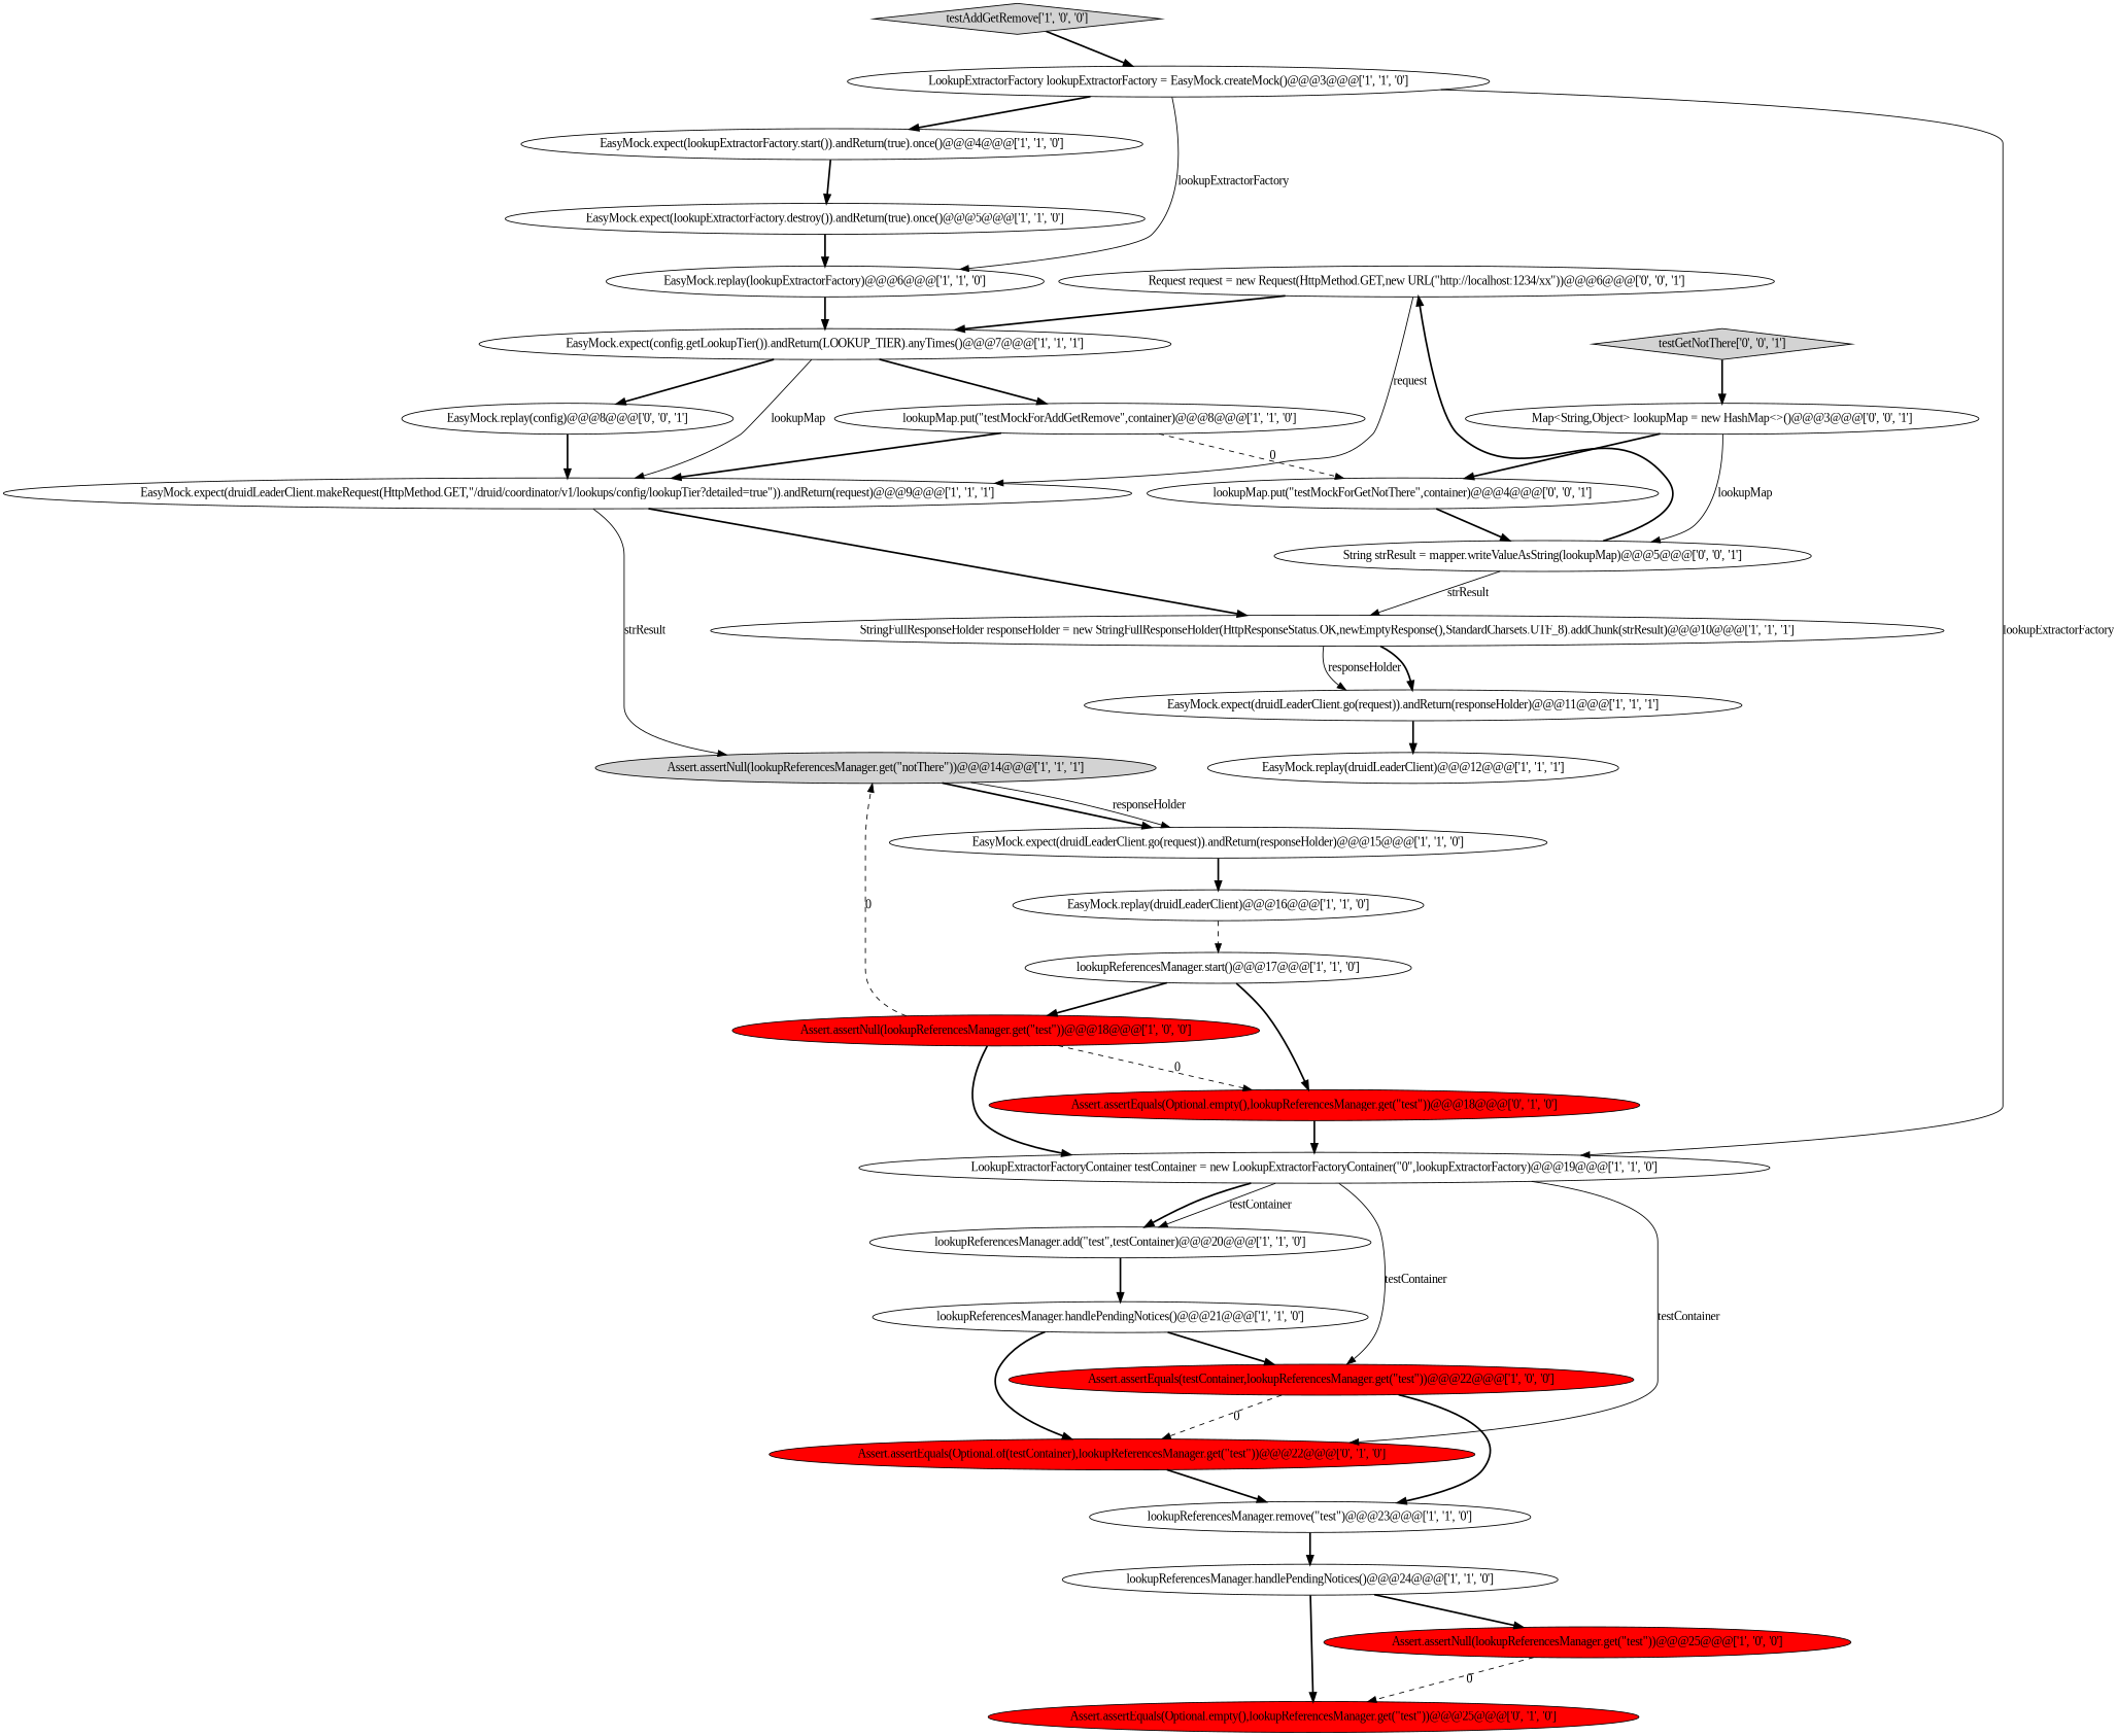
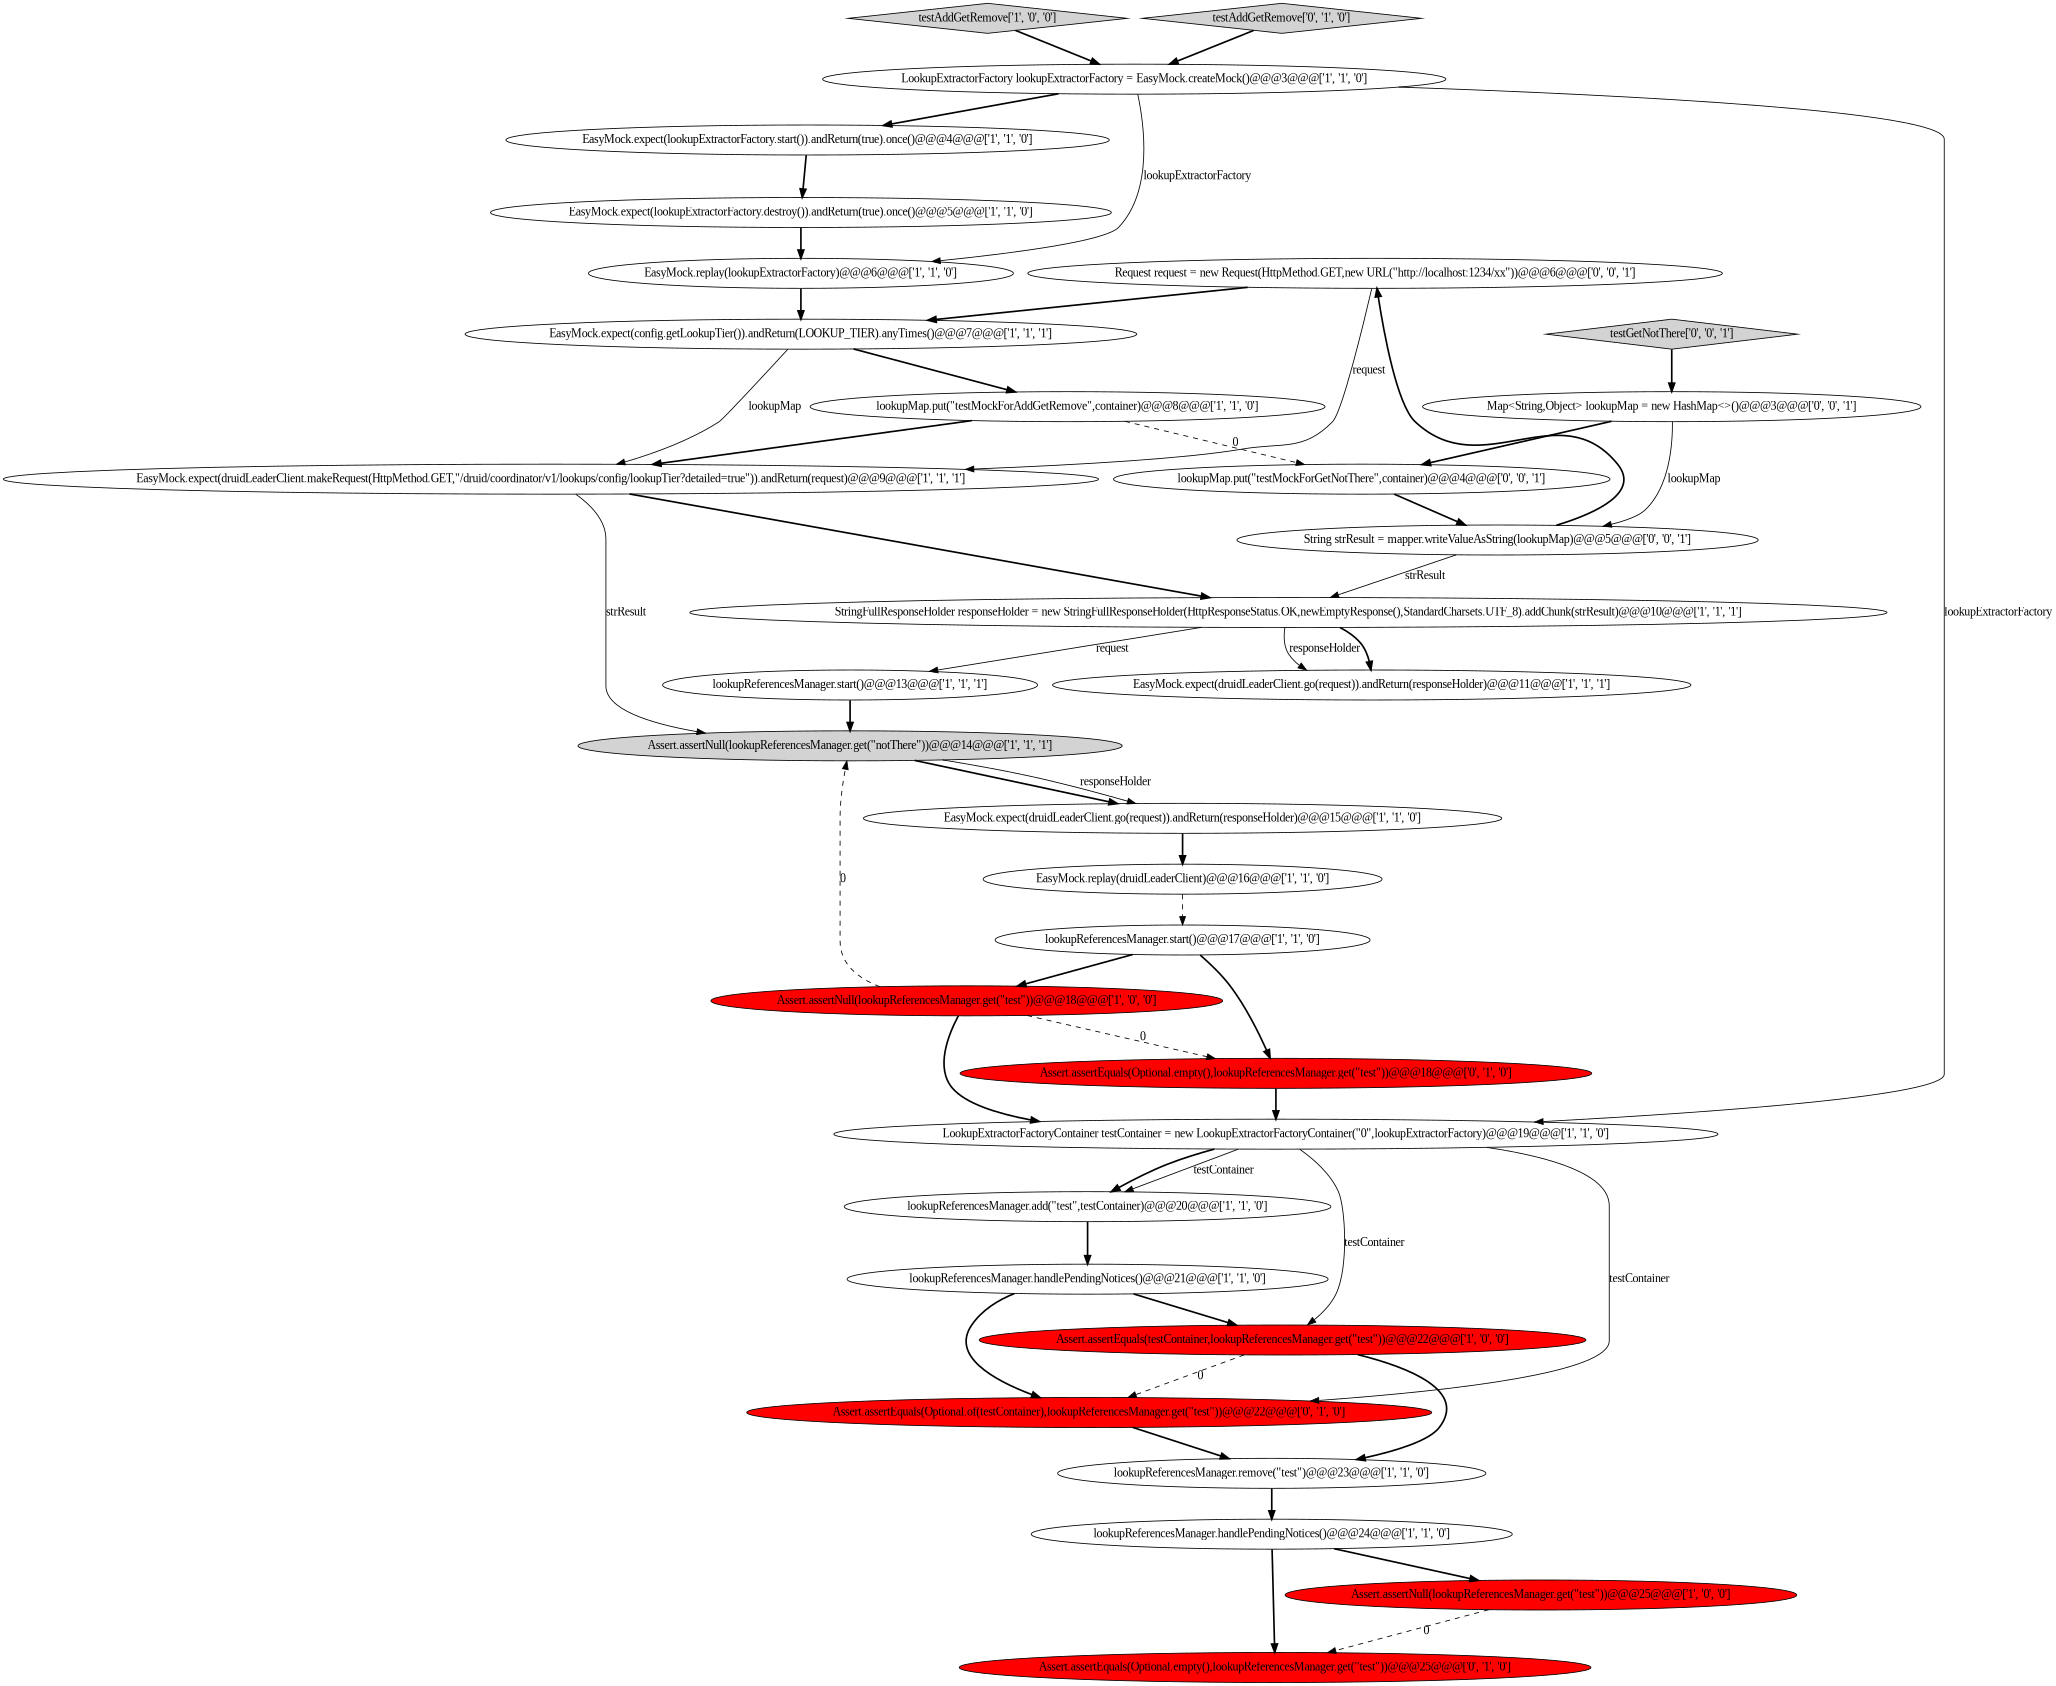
  digraph {
    fontname="Liberation Serif"
    node [fillcolor=white fontname="Liberation Serif" shape=ellipse style=filled]
    edge [fontname="Liberation Serif" style=bold]
    n1 [label="Request request = new Request(HttpMethod.GET,new URL(\"http://localhost:1234/xx\"))@@@6@@@['0', '0', '1']"]
    n2 [label="EasyMock.expect(druidLeaderClient.makeRequest(HttpMethod.GET,\"/druid/coordinator/v1/lookups/config/lookupTier?detailed=true\")).andReturn(request)@@@9@@@['1', '1', '1']"]
    n3 [label="EasyMock.expect(config.getLookupTier()).andReturn(LOOKUP_TIER).anyTimes()@@@7@@@['1', '1', '1']"]
    n4 [label="StringFullResponseHolder responseHolder = new StringFullResponseHolder(HttpResponseStatus.OK,newEmptyResponse(),StandardCharsets.UTF_8).addChunk(strResult)@@@10@@@['1', '1', '1']"]
    n5 [fillcolor=lightgray label="Assert.assertNull(lookupReferencesManager.get(\"notThere\"))@@@14@@@['1', '1', '1']"]
-   n6 [label="EasyMock.replay(config)@@@8@@@['0', '0', '1']"]
    n7 [label="lookupMap.put(\"testMockForAddGetRemove\",container)@@@8@@@['1', '1', '0']"]
+   n8 [label="lookupReferencesManager.start()@@@13@@@['1', '1', '1']"]
    n9 [label="EasyMock.expect(druidLeaderClient.go(request)).andReturn(responseHolder)@@@11@@@['1', '1', '1']"]
-   n10 [label="EasyMock.replay(druidLeaderClient)@@@12@@@['1', '1', '1']"]
    n11 [label="EasyMock.expect(druidLeaderClient.go(request)).andReturn(responseHolder)@@@15@@@['1', '1', '0']"]
    n12 [label="Map<String,Object> lookupMap = new HashMap<>()@@@3@@@['0', '0', '1']"]
    n13 [label="lookupMap.put(\"testMockForGetNotThere\",container)@@@4@@@['0', '0', '1']"]
    n14 [label="String strResult = mapper.writeValueAsString(lookupMap)@@@5@@@['0', '0', '1']"]
    n15 [label="LookupExtractorFactory lookupExtractorFactory = EasyMock.createMock()@@@3@@@['1', '1', '0']"]
    n16 [label="EasyMock.replay(lookupExtractorFactory)@@@6@@@['1', '1', '0']"]
    n17 [label="EasyMock.expect(lookupExtractorFactory.start()).andReturn(true).once()@@@4@@@['1', '1', '0']"]
    n18 [label="LookupExtractorFactoryContainer testContainer = new LookupExtractorFactoryContainer(\"0\",lookupExtractorFactory)@@@19@@@['1', '1', '0']"]
    n19 [label="EasyMock.expect(lookupExtractorFactory.destroy()).andReturn(true).once()@@@5@@@['1', '1', '0']"]
    n20 [fillcolor=red label="Assert.assertEquals(Optional.of(testContainer),lookupReferencesManager.get(\"test\"))@@@22@@@['0', '1', '0']"]
    n21 [label="lookupReferencesManager.add(\"test\",testContainer)@@@20@@@['1', '1', '0']"]
    n22 [fillcolor=red label="Assert.assertEquals(testContainer,lookupReferencesManager.get(\"test\"))@@@22@@@['1', '0', '0']"]
    n23 [fillcolor=lightgray label="testAddGetRemove['1', '0', '0']" shape=diamond]
    n24 [label="lookupReferencesManager.start()@@@17@@@['1', '1', '0']"]
    n25 [fillcolor=red label="Assert.assertNull(lookupReferencesManager.get(\"test\"))@@@18@@@['1', '0', '0']"]
    n26 [fillcolor=red label="Assert.assertEquals(Optional.empty(),lookupReferencesManager.get(\"test\"))@@@18@@@['0', '1', '0']"]
    n27 [label="lookupReferencesManager.remove(\"test\")@@@23@@@['1', '1', '0']"]
    n28 [label="lookupReferencesManager.handlePendingNotices()@@@24@@@['1', '1', '0']"]
    n29 [fillcolor=lightgray label="testGetNotThere['0', '0', '1']" shape=diamond]
    n30 [label="EasyMock.replay(druidLeaderClient)@@@16@@@['1', '1', '0']"]
    n31 [fillcolor=red label="Assert.assertEquals(Optional.empty(),lookupReferencesManager.get(\"test\"))@@@25@@@['0', '1', '0']"]
    n32 [fillcolor=red label="Assert.assertNull(lookupReferencesManager.get(\"test\"))@@@25@@@['1', '0', '0']"]
+   n33 [fillcolor=lightgray label="testAddGetRemove['0', '1', '0']" shape=diamond]
    n34 [label="lookupReferencesManager.handlePendingNotices()@@@21@@@['1', '1', '0']"]
    n1 -> n2 [label=request style=solid]
    n1 -> n3
    n2 -> n4
    n2 -> n5 [label=strResult style=solid]
    n3 -> n2 [label=lookupMap style=solid]
-   n3 -> n6
    n3 -> n7
+   n4 -> n8 [label=request style=solid]
    n4 -> n9 [label=responseHolder style=solid]
    n4 -> n9
    n5 -> n11
    n5 -> n11 [label=responseHolder style=solid]
-   n6 -> n2
    n7 -> n2
    n7 -> n13 [label=0 style=dashed]
-   n9 -> n10
+   n8 -> n5
    n11 -> n30
    n12 -> n13
    n12 -> n14 [label=lookupMap style=solid]
    n13 -> n14
    n14 -> n1
    n14 -> n4 [label=strResult style=solid]
    n15 -> n16 [label=lookupExtractorFactory style=solid]
    n15 -> n17
    n15 -> n18 [label=lookupExtractorFactory style=solid]
    n16 -> n3
    n17 -> n19
    n18 -> n20 [label=testContainer style=solid]
    n18 -> n21 [label=testContainer style=solid]
    n18 -> n21
    n18 -> n22 [label=testContainer style=solid]
    n19 -> n16
    n20 -> n27
    n21 -> n34
    n22 -> n20 [label=0 style=dashed]
    n22 -> n27
    n23 -> n15
    n24 -> n25
    n24 -> n26
    n25 -> n5 [label=0 style=dashed]
    n25 -> n18
    n25 -> n26 [label=0 style=dashed]
    n26 -> n18
    n27 -> n28
    n28 -> n31
    n28 -> n32
    n29 -> n12
    n30 -> n24 [style=dashed]
    n32 -> n31 [label=0 style=dashed]
+   n33 -> n15
    n34 -> n20
    n34 -> n22
  }
